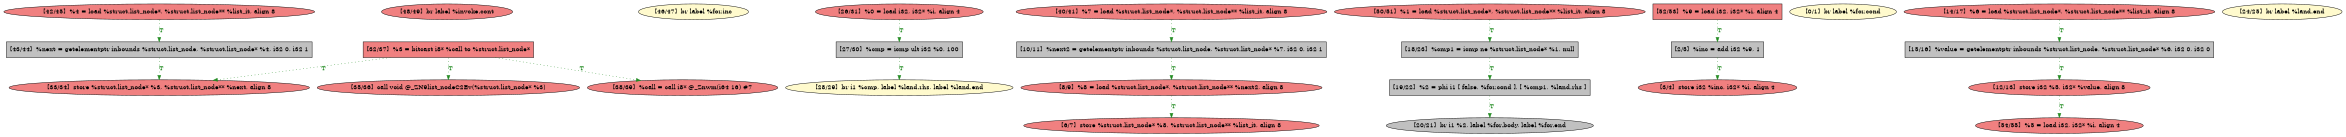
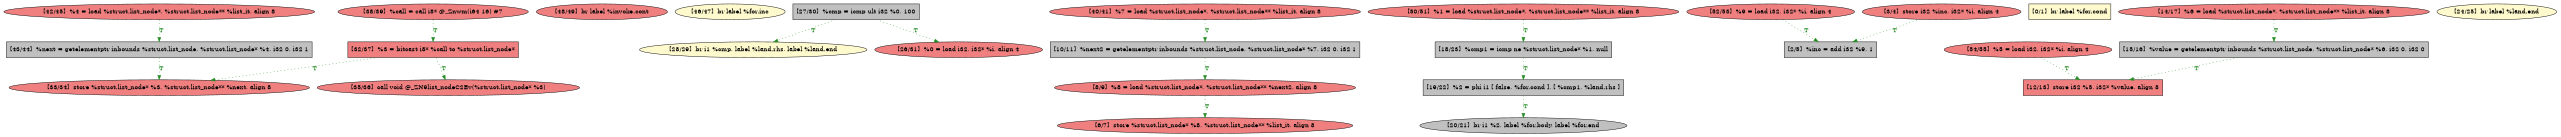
  digraph {
    node [fillcolor=lightcoral shape=ellipse style=filled]
    edge [color=forestgreen fontcolor=forestgreen style=dotted]
    n1 [label="[33/34]  store %struct.list_node* %3, %struct.list_node** %next, align 8"]
    n2 [label="[48/49]  br label %invoke.cont"]
    n3 [fillcolor=lemonchiffon label="[46/47]  br label %for.inc"]
    n4 [label="[35/36]  call void @_ZN9list_nodeC2Ev(%struct.list_node* %3)"]
    n5 [fillcolor=lemonchiffon label="[28/29]  br i1 %cmp, label %land.rhs, label %land.end"]
    n6 [label="[40/41]  %7 = load %struct.list_node*, %struct.list_node** %list_it, align 8"]
    n7 [fillcolor=grey label="[10/11]  %next2 = getelementptr inbounds %struct.list_node, %struct.list_node* %7, i32 0, i32 1" shape=rectangle]
    n8 [label="[8/9]  %8 = load %struct.list_node*, %struct.list_node** %next2, align 8"]
    n9 [label="[50/51]  %1 = load %struct.list_node*, %struct.list_node** %list_it, align 8"]
    n10 [fillcolor=grey label="[18/23]  %cmp1 = icmp ne %struct.list_node* %1, null" shape=rectangle]
    n11 [fillcolor=grey label="[19/22]  %2 = phi i1 [ false, %for.cond ], [ %cmp1, %land.rhs ]" shape=rectangle]
    n12 [label="[6/7]  store %struct.list_node* %8, %struct.list_node** %list_it, align 8"]
    n13 [fillcolor=grey label="[43/44]  %next = getelementptr inbounds %struct.list_node, %struct.list_node* %4, i32 0, i32 1" shape=rectangle]
-   n14 [label="[52/53]  %9 = load i32, i32* %i, align 4" shape=box]
+   n14 [label="[52/53]  %9 = load i32, i32* %i, align 4"]
    n15 [fillcolor=grey label="[2/5]  %inc = add i32 %9, 1" shape=rectangle]
    n16 [label="[3/4]  store i32 %inc, i32* %i, align 4"]
-   n17 [fillcolor=lemonchiffon label="[0/1]  br label %for.cond"]
+   n17 [fillcolor=lemonchiffon label="[0/1]  br label %for.cond" shape=box]
    n18 [label="[26/31]  %0 = load i32, i32* %i, align 4"]
    n19 [fillcolor=grey label="[27/30]  %cmp = icmp ult i32 %0, 100" shape=rectangle]
    n20 [label="[54/55]  %5 = load i32, i32* %i, align 4"]
-   n21 [label="[12/13]  store i32 %5, i32* %value, align 8"]
+   n21 [label="[12/13]  store i32 %5, i32* %value, align 8" shape=box]
    n22 [fillcolor=grey label="[20/21]  br i1 %2, label %for.body, label %for.end"]
    n23 [label="[42/45]  %4 = load %struct.list_node*, %struct.list_node** %list_it, align 8"]
    n24 [fillcolor=lemonchiffon label="[24/25]  br label %land.end"]
    n25 [label="[38/39]  %call = call i8* @_Znwm(i64 16) #7"]
    n26 [label="[32/37]  %3 = bitcast i8* %call to %struct.list_node*" shape=rectangle]
    n27 [label="[14/17]  %6 = load %struct.list_node*, %struct.list_node** %list_it, align 8"]
    n28 [fillcolor=grey label="[15/16]  %value = getelementptr inbounds %struct.list_node, %struct.list_node* %6, i32 0, i32 0" shape=rectangle]
    n6 -> n7 [label=T]
    n7 -> n8 [label=T]
    n8 -> n12 [label=T]
    n9 -> n10 [label=T]
    n10 -> n11 [label=T]
    n11 -> n22 [label=T]
    n13 -> n1 [label=T]
    n14 -> n15 [label=T]
-   n15 -> n16 [label=T]
-   n18 -> n19 [label=T]
+   n16 -> n15 [label=T]
+   n19 -> n18 [label=T]
    n19 -> n5 [label=T]
-   n21 -> n20 [label=T]
+   n20 -> n21 [label=T]
    n23 -> n13 [label=T]
-   n26 -> n25 [label=T]
+   n25 -> n26 [label=T]
    n26 -> n1 [label=T]
    n26 -> n4 [label=T]
    n27 -> n28 [label=T]
    n28 -> n21 [label=T]
  }
